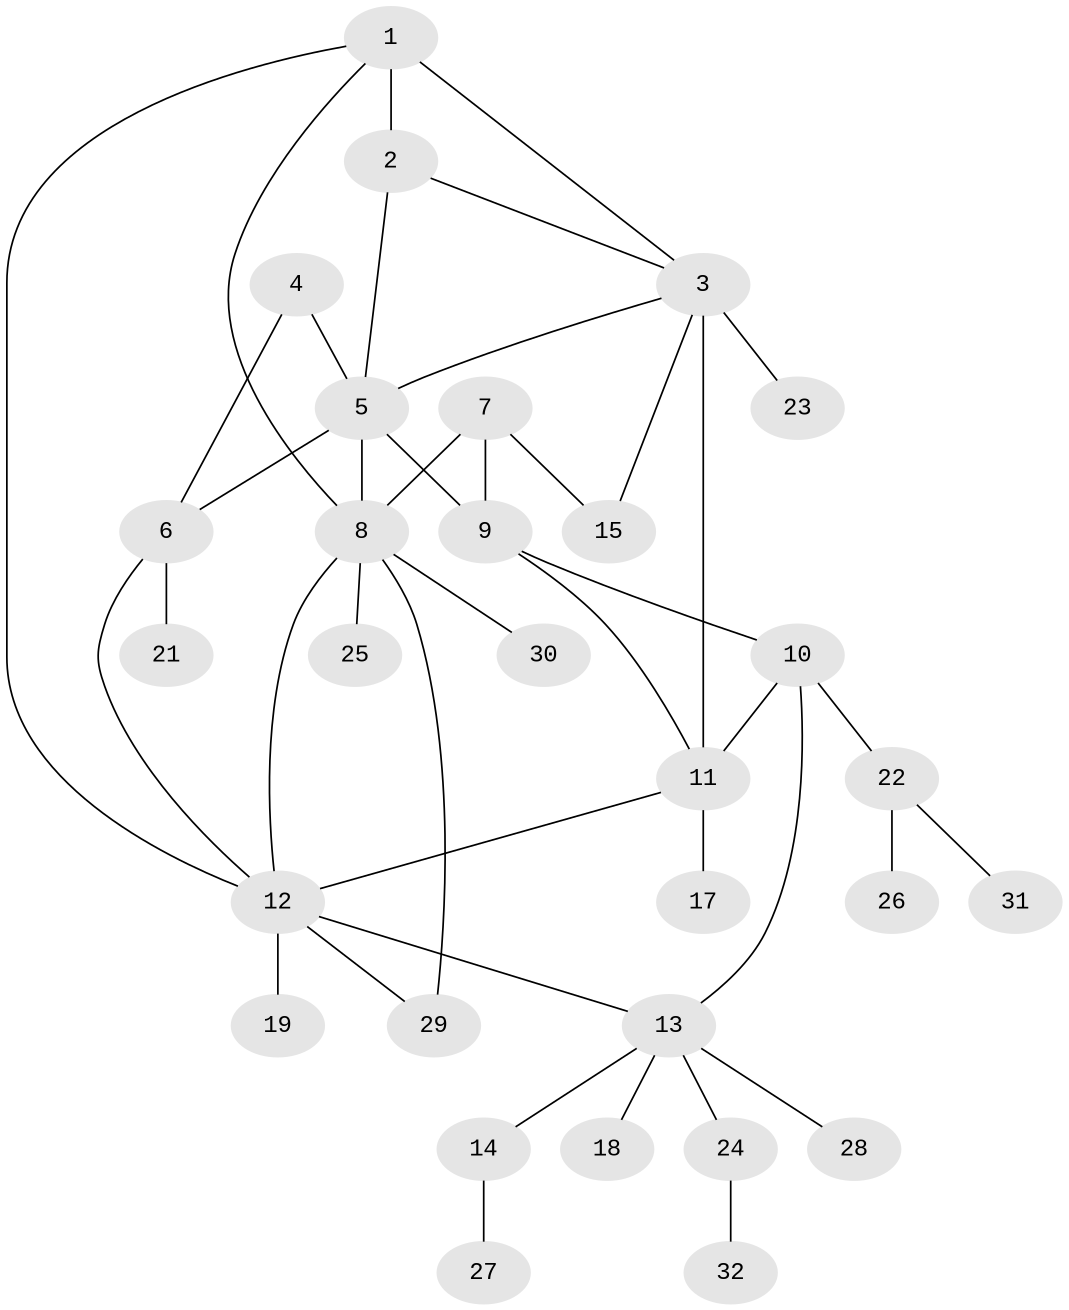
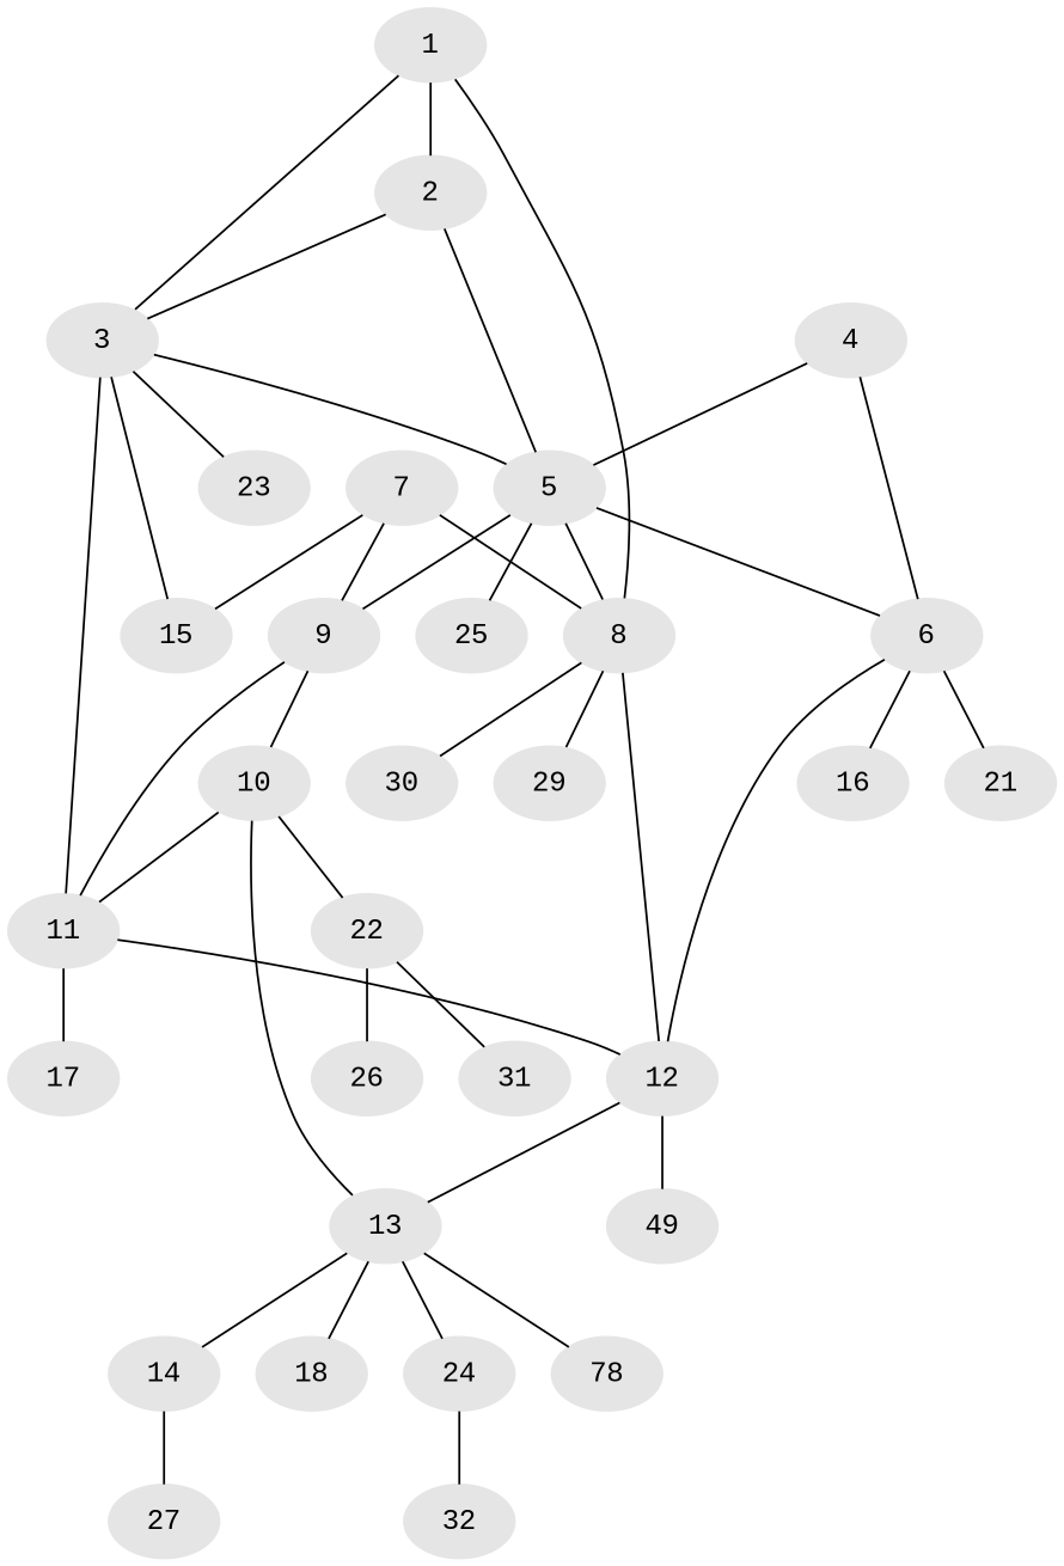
  graph {
    fontname="Liberation Mono"
    node [color=gray90 fontname="Liberation Mono" style=filled]
    edge [fontname="Liberation Mono" weight=1.0]
    1
    2
    3
    8
    12
    5
    11
    15
    23
    25
    29
    30
    13
-   19
+   19 [label=49]
    6
    9
    17
    4
    21
+   16
    10
    7
    22
    14
    18
    24
-   28
+   28 [label=78]
    26
    31
    27
    32
    1 -- 2 [weight=2.0]
    1 -- 3
    1 -- 8
-   1 -- 12
    2 -- 3
    2 -- 5
    3 -- 5
    3 -- 11 [weight=5.0]
    3 -- 15
    3 -- 23
    8 -- 12
-   8 -- 25
+   5 -- 25
    8 -- 29
    8 -- 30
-   12 -- 29
    12 -- 13
    12 -- 19
    5 -- 8
    5 -- 6
    5 -- 9
    11 -- 12
    11 -- 17
    13 -- 14
    13 -- 18
    13 -- 24
    13 -- 28
    6 -- 12
    6 -- 21 [weight=4.0]
+   6 -- 16
    9 -- 11 [weight=2.0]
    9 -- 10
    4 -- 5
    4 -- 6
    10 -- 11
    10 -- 13
    10 -- 22
    7 -- 8 [weight=2.0]
    7 -- 15
    7 -- 9
    22 -- 26
    22 -- 31
    14 -- 27
    24 -- 32
  }
